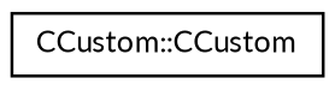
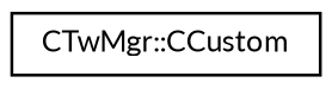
  digraph {
    rankdir=LR
    fontname=Lato
-   n1 [color=black fillcolor=white fontname=Lato fontsize=10 height=0.2 label="CCustom::CCustom" shape=record style=filled width=0.4]
+   n1 [color=black fillcolor=white fontname=Lato fontsize=10 height=0.2 label="CTwMgr::CCustom" shape=record style=filled width=0.4]
  }
